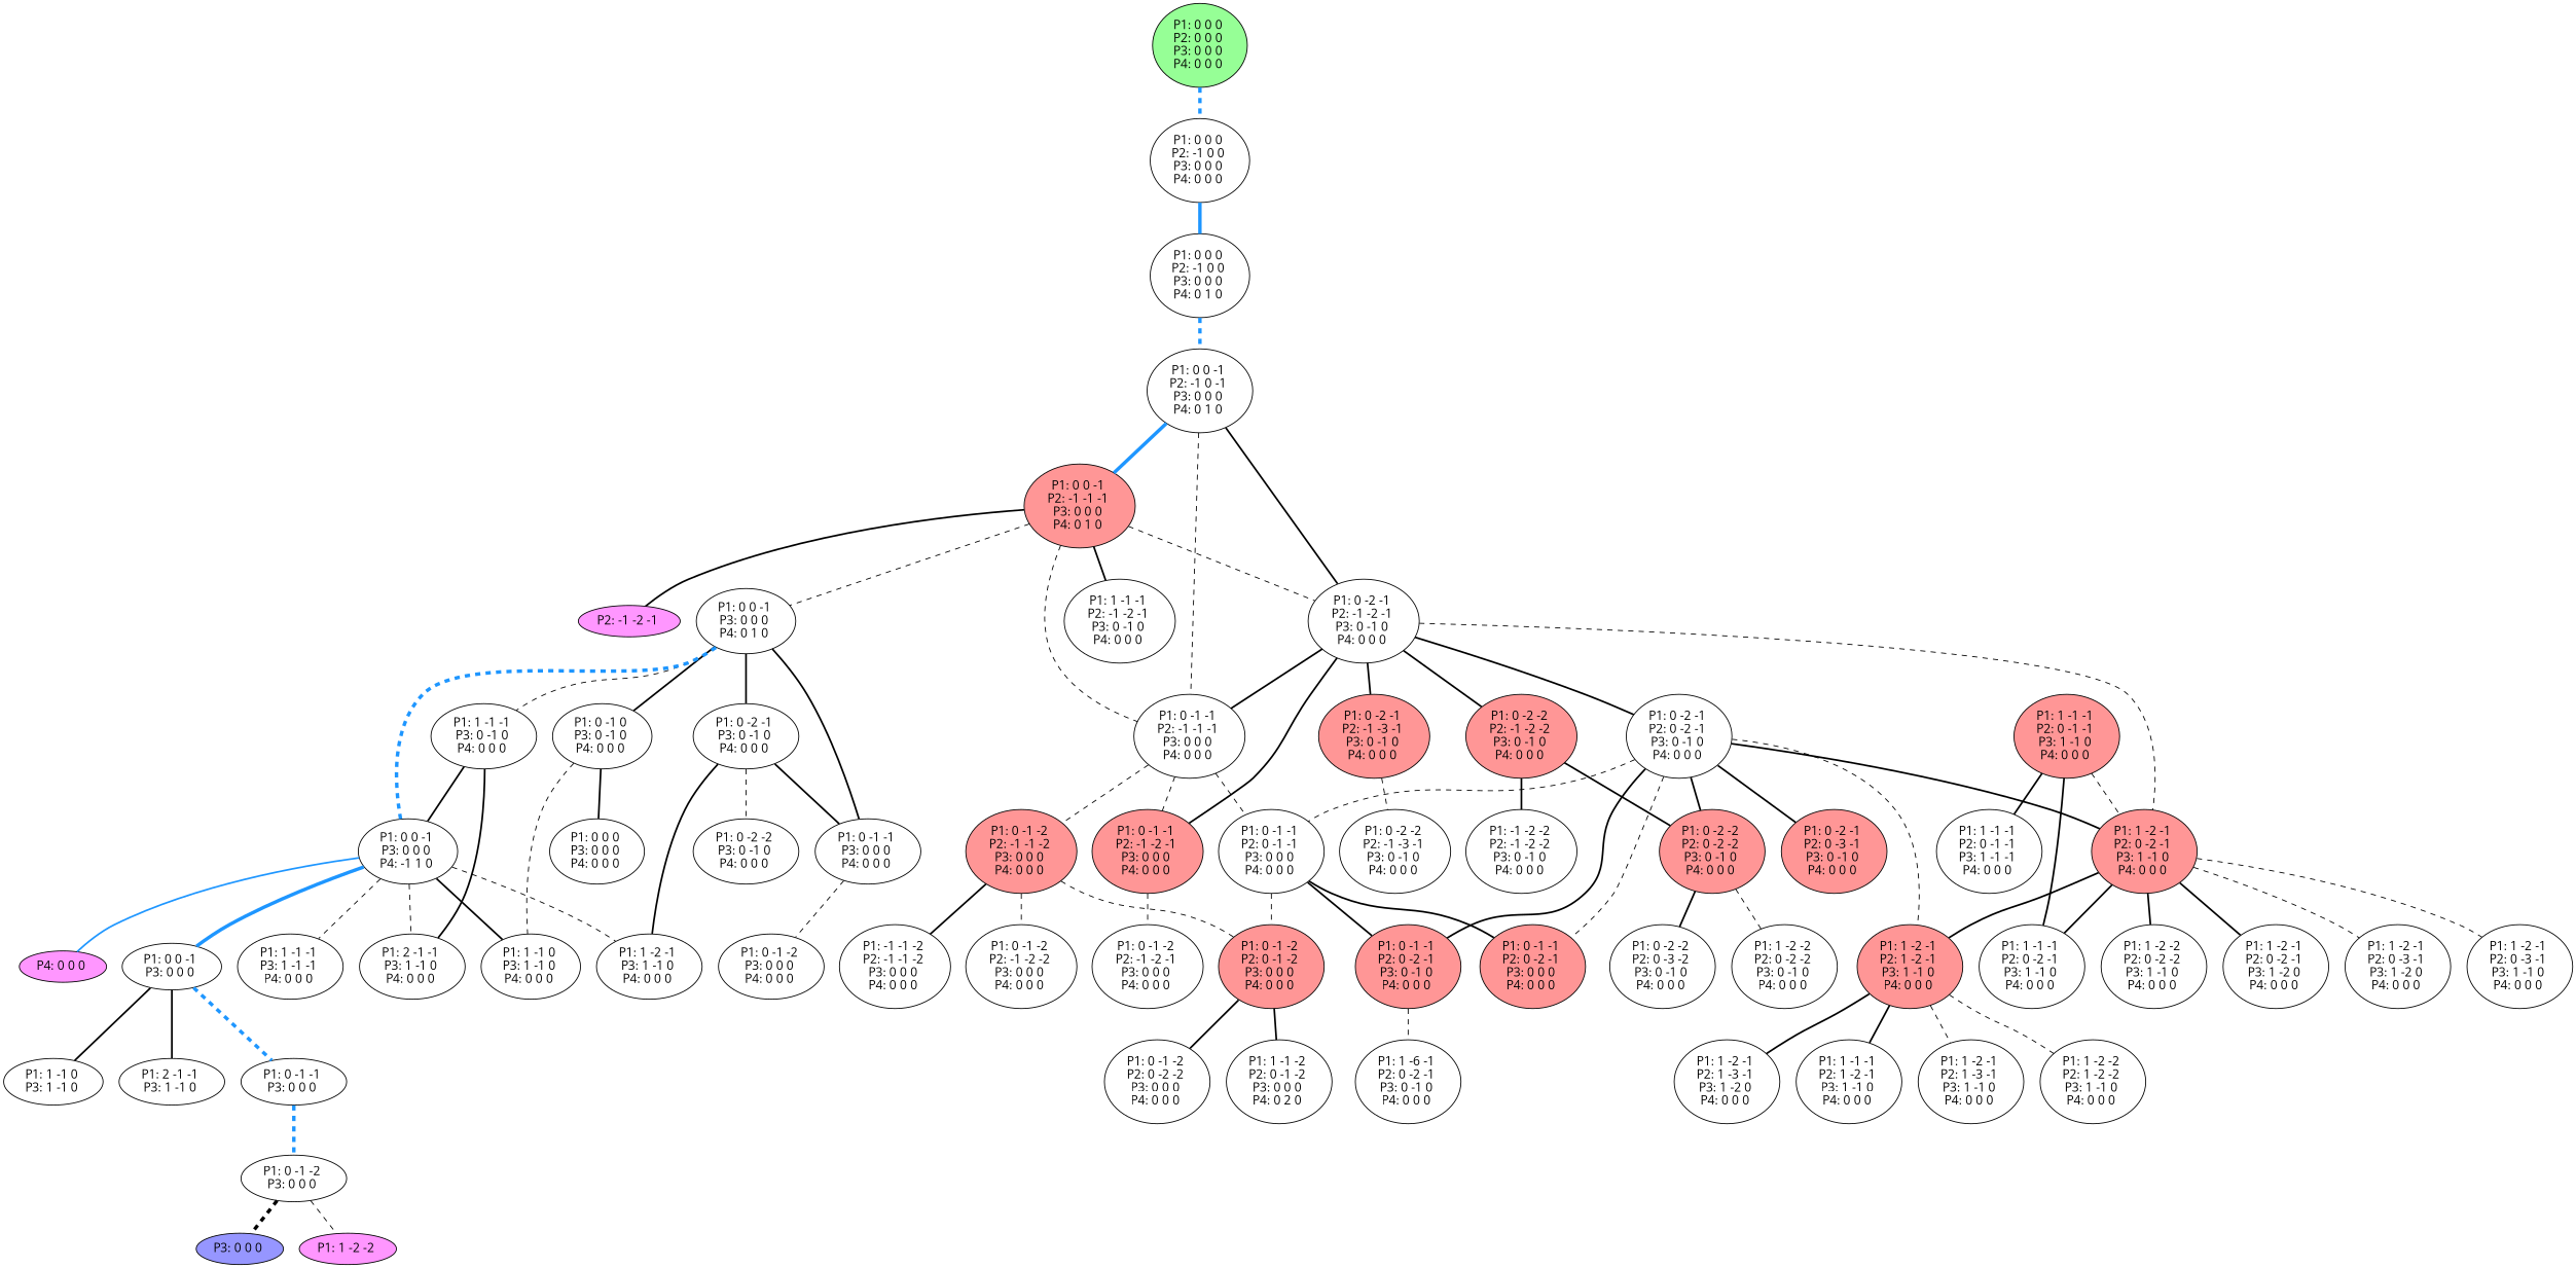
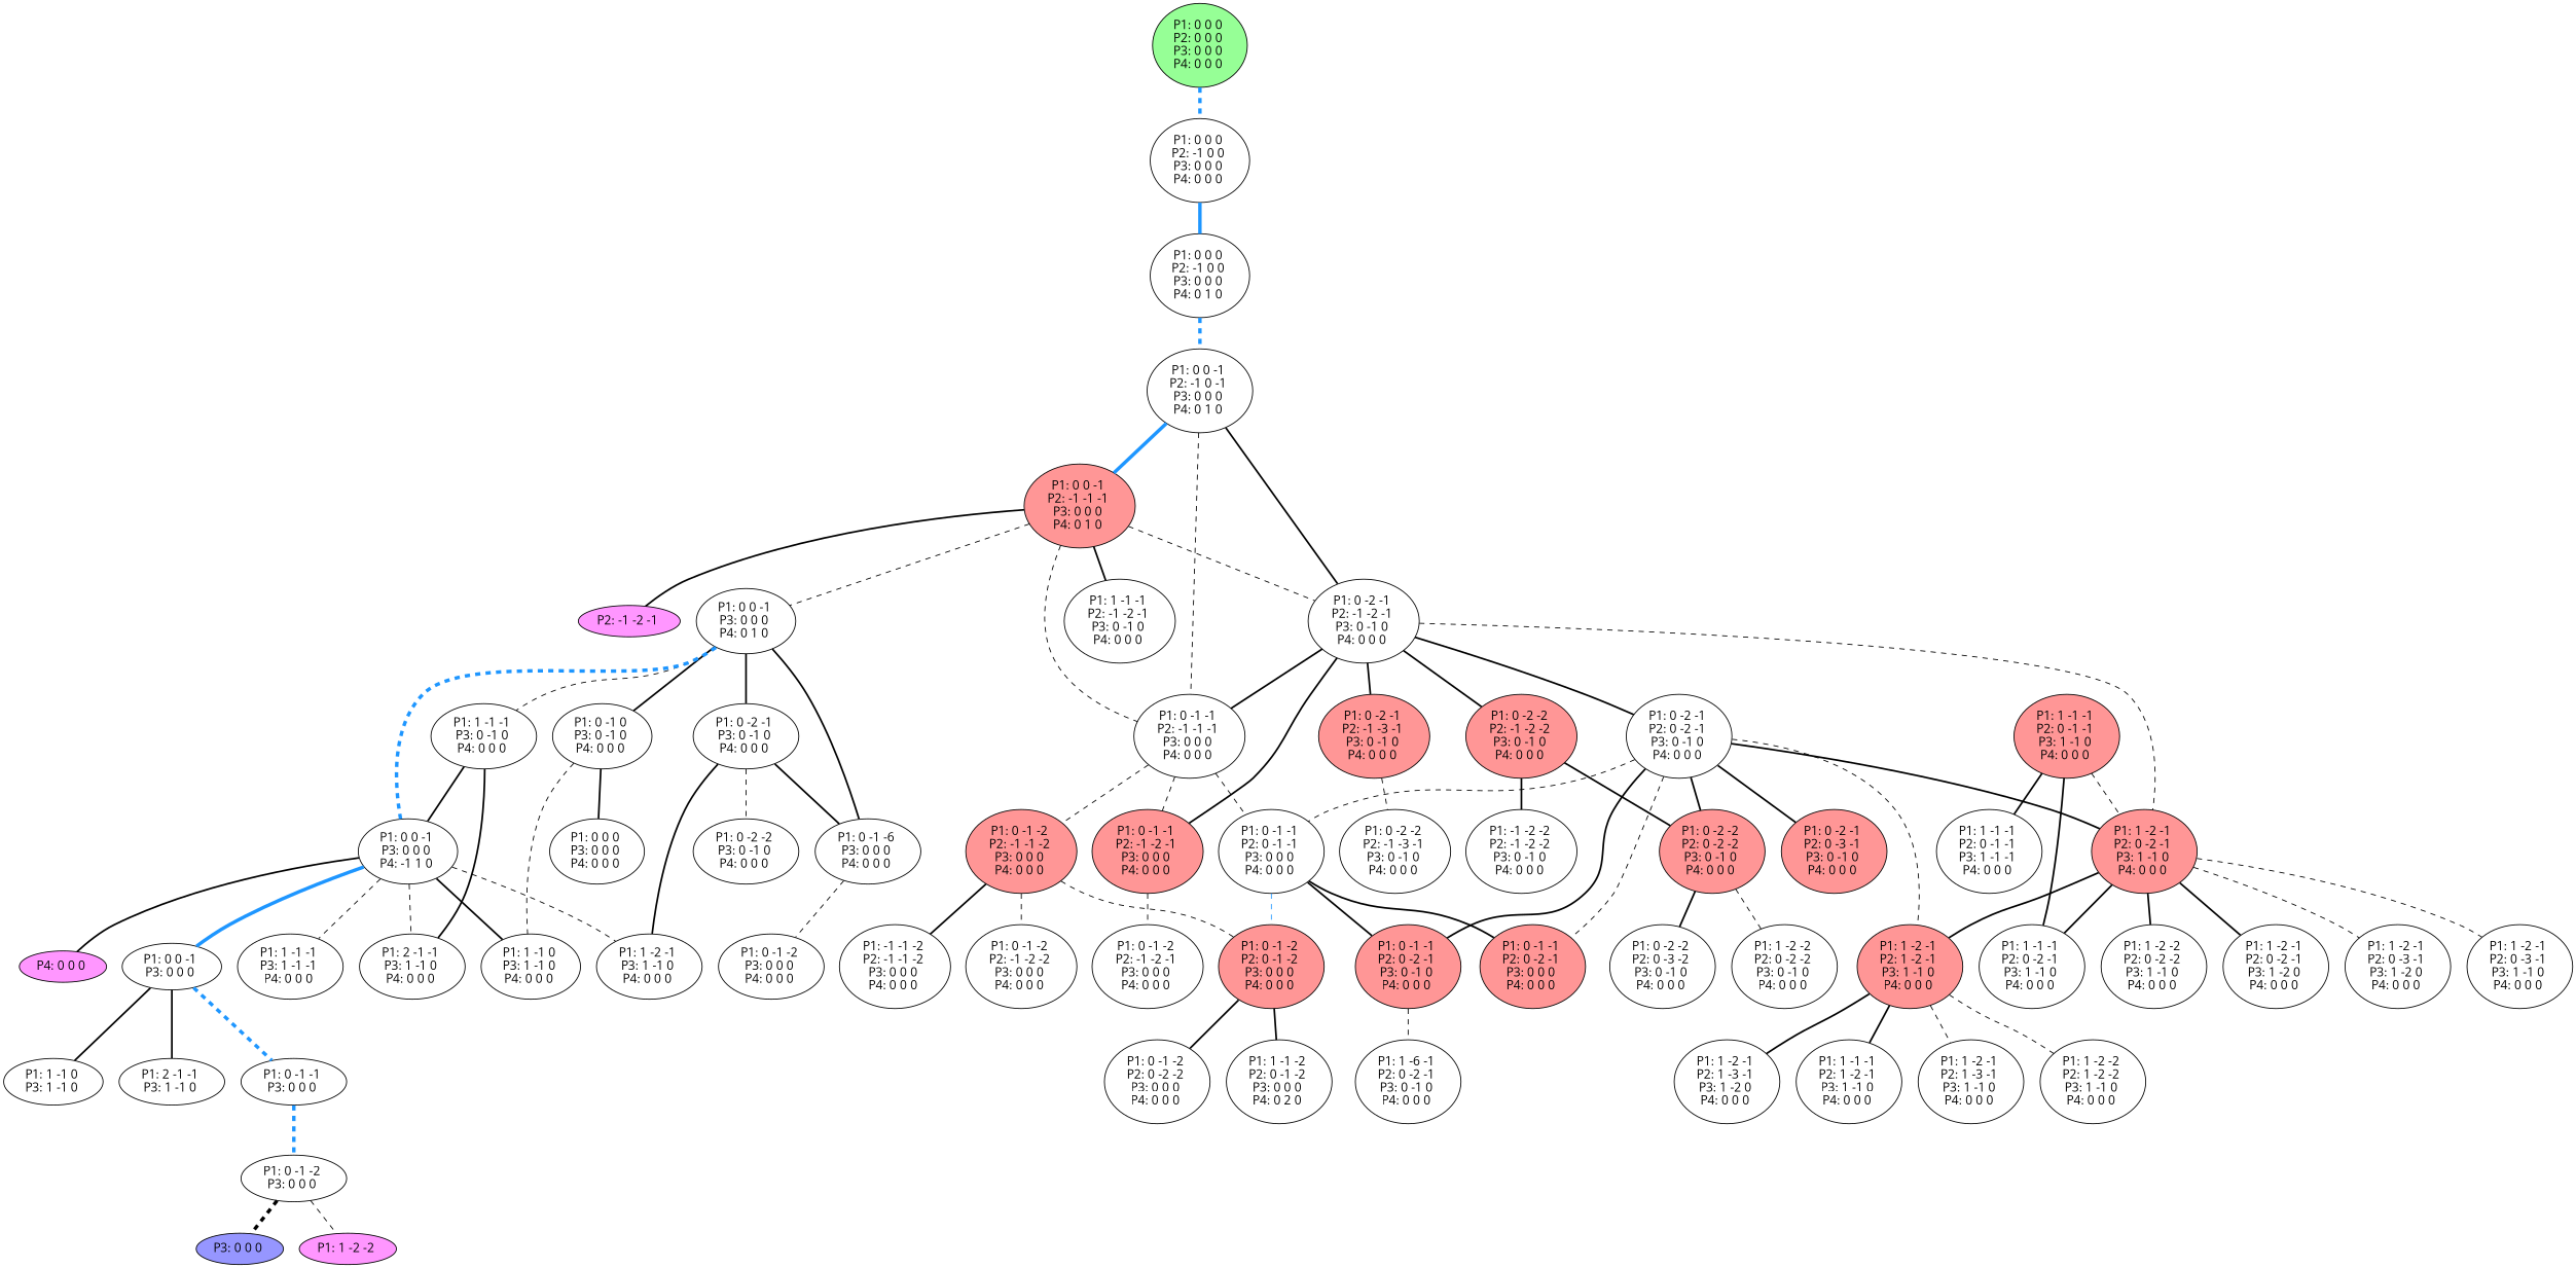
  graph {
    color=black
    fontname="Open Sans"
    node [fontname="Open Sans"]
    edge [color=black fontname="Open Sans" style=bold]
    n1 [fillcolor="#96FF96" label="P1: 0 0 0 \nP2: 0 0 0 \nP3: 0 0 0 \nP4: 0 0 0 \n" style=filled]
    n2 [label="P1: 0 0 0 \nP2: -1 0 0 \nP3: 0 0 0 \nP4: 0 0 0 \n"]
    n3 [label="P1: 0 0 0 \nP2: -1 0 0 \nP3: 0 0 0 \nP4: 0 1 0 \n"]
    n4 [label="P1: 0 0 -1 \nP2: -1 0 -1 \nP3: 0 0 0 \nP4: 0 1 0 \n"]
    n5 [fillcolor="#FF9696" label="P1: 0 0 -1 \nP2: -1 -1 -1 \nP3: 0 0 0 \nP4: 0 1 0 \n" style=filled]
    n6 [label="P1: 0 -2 -1 \nP2: -1 -2 -1 \nP3: 0 -1 0 \nP4: 0 0 0 \n"]
    n7 [label="P1: 0 -1 -1 \nP2: -1 -1 -1 \nP3: 0 0 0 \nP4: 0 0 0 \n"]
    n8 [label="P1: 1 -1 -1 \nP2: -1 -2 -1 \nP3: 0 -1 0 \nP4: 0 0 0 \n"]
    n9 [fillcolor="#FF96FF" label="P2: -1 -2 -1 \n" style=filled]
    n10 [label="P1: 0 0 -1 \nP3: 0 0 0 \nP4: 0 1 0 \n"]
    n11 [label="P1: 0 -2 -1 \nP2: 0 -2 -1 \nP3: 0 -1 0 \nP4: 0 0 0 \n"]
    n12 [fillcolor="#FF9696" label="P1: 0 -2 -1 \nP2: -1 -3 -1 \nP3: 0 -1 0 \nP4: 0 0 0 \n" style=filled]
    n13 [fillcolor="#FF9696" label="P1: 0 -2 -2 \nP2: -1 -2 -2 \nP3: 0 -1 0 \nP4: 0 0 0 \n" style=filled]
    n14 [fillcolor="#FF9696" label="P1: 0 -1 -1 \nP2: -1 -2 -1 \nP3: 0 0 0 \nP4: 0 0 0 \n" style=filled]
    n15 [fillcolor="#FF9696" label="P1: 1 -2 -1 \nP2: 0 -2 -1 \nP3: 1 -1 0 \nP4: 0 0 0 \n" style=filled]
    n16 [label="P1: 0 -1 -1 \nP2: 0 -1 -1 \nP3: 0 0 0 \nP4: 0 0 0 \n"]
    n17 [fillcolor="#FF9696" label="P1: 0 -1 -2 \nP2: -1 -1 -2 \nP3: 0 0 0 \nP4: 0 0 0 \n" style=filled]
    n18 [fillcolor="#FF9696" label="P1: 1 -1 -1 \nP2: 0 -1 -1 \nP3: 1 -1 0 \nP4: 0 0 0 \n" style=filled]
    n19 [label="P1: 1 -1 -1 \nP2: 0 -2 -1 \nP3: 1 -1 0 \nP4: 0 0 0 \n"]
    n20 [label="P1: 1 -1 -1 \nP2: 0 -1 -1 \nP3: 1 -1 -1 \nP4: 0 0 0 \n"]
    n21 [label="P1: 1 -1 -1 \nP3: 0 -1 0 \nP4: 0 0 0 \n"]
    n22 [label="P1: 0 -2 -1 \nP3: 0 -1 0 \nP4: 0 0 0 \n"]
    n23 [label="P1: 0 -1 0 \nP3: 0 -1 0 \nP4: 0 0 0 \n"]
-   n24 [label="P1: 0 -1 -1 \nP3: 0 0 0 \nP4: 0 0 0 \n"]
+   n24 [label="P1: 0 -1 -6 \nP3: 0 0 0 \nP4: 0 0 0 \n"]
    n25 [label="P1: 0 0 -1 \nP3: 0 0 0 \nP4: -1 1 0 \n"]
    n26 [fillcolor="#FF9696" label="P1: 0 -1 -1 \nP2: 0 -2 -1 \nP3: 0 -1 0 \nP4: 0 0 0 \n" style=filled]
    n27 [fillcolor="#FF9696" label="P1: 0 -2 -1 \nP2: 0 -3 -1 \nP3: 0 -1 0 \nP4: 0 0 0 \n" style=filled]
    n28 [fillcolor="#FF9696" label="P1: 0 -2 -2 \nP2: 0 -2 -2 \nP3: 0 -1 0 \nP4: 0 0 0 \n" style=filled]
    n29 [fillcolor="#FF9696" label="P1: 0 -1 -1 \nP2: 0 -2 -1 \nP3: 0 0 0 \nP4: 0 0 0 \n" style=filled]
    n30 [fillcolor="#FF9696" label="P1: 1 -2 -1 \nP2: 1 -2 -1 \nP3: 1 -1 0 \nP4: 0 0 0 \n" style=filled]
    n31 [label="P1: 0 -2 -2 \nP2: -1 -3 -1 \nP3: 0 -1 0 \nP4: 0 0 0 \n"]
    n32 [label="P1: -1 -2 -2 \nP2: -1 -2 -2 \nP3: 0 -1 0 \nP4: 0 0 0 \n"]
    n33 [label="P1: 0 -1 -2 \nP2: -1 -2 -1 \nP3: 0 0 0 \nP4: 0 0 0 \n"]
    n34 [label="P1: 1 -2 -1 \nP2: 0 -3 -1 \nP3: 1 -1 0 \nP4: 0 0 0 \n"]
    n35 [label="P1: 1 -2 -2 \nP2: 0 -2 -2 \nP3: 1 -1 0 \nP4: 0 0 0 \n"]
    n36 [label="P1: 1 -2 -1 \nP2: 0 -2 -1 \nP3: 1 -2 0 \nP4: 0 0 0 \n"]
    n37 [label="P1: 1 -2 -1 \nP2: 0 -3 -1 \nP3: 1 -2 0 \nP4: 0 0 0 \n"]
    n38 [fillcolor="#FF9696" label="P1: 0 -1 -2 \nP2: 0 -1 -2 \nP3: 0 0 0 \nP4: 0 0 0 \n" style=filled]
    n39 [label="P1: -1 -1 -2 \nP2: -1 -1 -2 \nP3: 0 0 0 \nP4: 0 0 0 \n"]
    n40 [label="P1: 0 -1 -2 \nP2: -1 -2 -2 \nP3: 0 0 0 \nP4: 0 0 0 \n"]
    n41 [label="P1: 1 -6 -1 \nP2: 0 -2 -1 \nP3: 0 -1 0 \nP4: 0 0 0 \n"]
    n42 [label="P1: 1 -2 -2 \nP2: 0 -2 -2 \nP3: 0 -1 0 \nP4: 0 0 0 \n"]
    n43 [label="P1: 0 -2 -2 \nP2: 0 -3 -2 \nP3: 0 -1 0 \nP4: 0 0 0 \n"]
    n44 [label="P1: 1 -1 -1 \nP2: 1 -2 -1 \nP3: 1 -1 0 \nP4: 0 0 0 \n"]
    n45 [label="P1: 1 -2 -1 \nP2: 1 -3 -1 \nP3: 1 -1 0 \nP4: 0 0 0 \n"]
    n46 [label="P1: 1 -2 -2 \nP2: 1 -2 -2 \nP3: 1 -1 0 \nP4: 0 0 0 \n"]
    n47 [label="P1: 1 -2 -1 \nP2: 1 -3 -1 \nP3: 1 -2 0 \nP4: 0 0 0 \n"]
    n48 [label="P1: 1 -1 -2 \nP2: 0 -1 -2 \nP3: 0 0 0 \nP4: 0 2 0 \n"]
    n49 [label="P1: 0 -1 -2 \nP2: 0 -2 -2 \nP3: 0 0 0 \nP4: 0 0 0 \n"]
    n50 [label="P1: 2 -1 -1 \nP3: 1 -1 0 \nP4: 0 0 0 \n"]
    n51 [label="P1: 0 -2 -2 \nP3: 0 -1 0 \nP4: 0 0 0 \n"]
    n52 [label="P1: 1 -2 -1 \nP3: 1 -1 0 \nP4: 0 0 0 \n"]
    n53 [label="P1: 1 -1 0 \nP3: 1 -1 0 \nP4: 0 0 0 \n"]
    n54 [label="P1: 0 0 0 \nP3: 0 0 0 \nP4: 0 0 0 \n"]
    n55 [label="P1: 0 -1 -2 \nP3: 0 0 0 \nP4: 0 0 0 \n"]
    n56 [label="P1: 1 -1 -1 \nP3: 1 -1 -1 \nP4: 0 0 0 \n"]
    n57 [fillcolor="#FF96FF" label="P4: 0 0 0 \n" style=filled]
    n58 [label="P1: 0 0 -1 \nP3: 0 0 0 \n"]
    n59 [label="P1: 2 -1 -1 \nP3: 1 -1 0 \n"]
    n60 [label="P1: 0 -1 -1 \nP3: 0 0 0 \n"]
    n61 [label="P1: 1 -1 0 \nP3: 1 -1 0 \n"]
    n62 [label="P1: 0 -1 -2 \nP3: 0 0 0 \n"]
    n63 [fillcolor="#9696FF" label="P3: 0 0 0 \n" style=filled]
    n64 [fillcolor="#FF96FF" label="P1: 1 -2 -2 \n" style=filled]
    n1 -- n2 [color="#1E96FF" penwidth=4.0 style=dashed]
    n2 -- n3 [color="#1E96FF" penwidth=4.0]
    n3 -- n4 [color="#1E96FF" penwidth=4.0 style=dashed]
    n4 -- n5 [color="#1E96FF" penwidth=4.0]
    n4 -- n6
    n4 -- n7 [style=dashed]
    n5 -- n6 [style=dashed]
    n5 -- n7 [style=dashed]
    n5 -- n8
    n5 -- n9
    n5 -- n10 [style=dashed]
    n6 -- n7
    n6 -- n11
    n6 -- n12
    n6 -- n13
    n6 -- n14
    n6 -- n15 [style=dashed]
    n7 -- n14 [style=dashed]
    n7 -- n16 [style=dashed]
    n7 -- n17 [style=dashed]
    n10 -- n21 [style=dashed]
    n10 -- n22
    n10 -- n23
    n10 -- n24
    n10 -- n25 [color="#1E96FF" penwidth=4.0 style=dashed]
    n11 -- n15
    n11 -- n16 [style=dashed]
    n11 -- n26
    n11 -- n27
    n11 -- n28
    n11 -- n29 [style=dashed]
    n11 -- n30 [style=dashed]
    n12 -- n31 [style=dashed]
    n13 -- n28
    n13 -- n32
    n14 -- n33 [style=dashed]
    n15 -- n19
    n15 -- n30
    n15 -- n34 [style=dashed]
    n15 -- n35
    n15 -- n36
    n15 -- n37 [style=dashed]
    n16 -- n26
    n16 -- n29
-   n16 -- n38 [style=dashed]
+   n16 -- n38 [color="#1E96FF" style=dashed]
    n17 -- n38 [style=dashed]
    n17 -- n39
    n17 -- n40 [style=dashed]
    n18 -- n15 [style=dashed]
    n18 -- n19
    n18 -- n20
    n21 -- n25
    n21 -- n50
    n22 -- n24
    n22 -- n51 [style=dashed]
    n22 -- n52
    n23 -- n53 [style=dashed]
    n23 -- n54
    n24 -- n55 [style=dashed]
    n25 -- n50 [style=dashed]
    n25 -- n52 [style=dashed]
    n25 -- n53
    n25 -- n56 [style=dashed]
-   n25 -- n57 [color="#1E96FF"]
+   n25 -- n57
    n25 -- n58 [color="#1E96FF" penwidth=4.0]
    n26 -- n41 [style=dashed]
    n28 -- n42 [style=dashed]
    n28 -- n43
    n30 -- n44
    n30 -- n45 [style=dashed]
    n30 -- n46 [style=dashed]
    n30 -- n47
    n38 -- n48
    n38 -- n49
    n58 -- n59
    n58 -- n60 [color="#1E96FF" penwidth=4.0 style=dashed]
    n58 -- n61
    n60 -- n62 [color="#1E96FF" penwidth=4.0 style=dashed]
    n62 -- n63 [penwidth=4.0 style=dashed]
    n62 -- n64 [style=dashed]
  }
